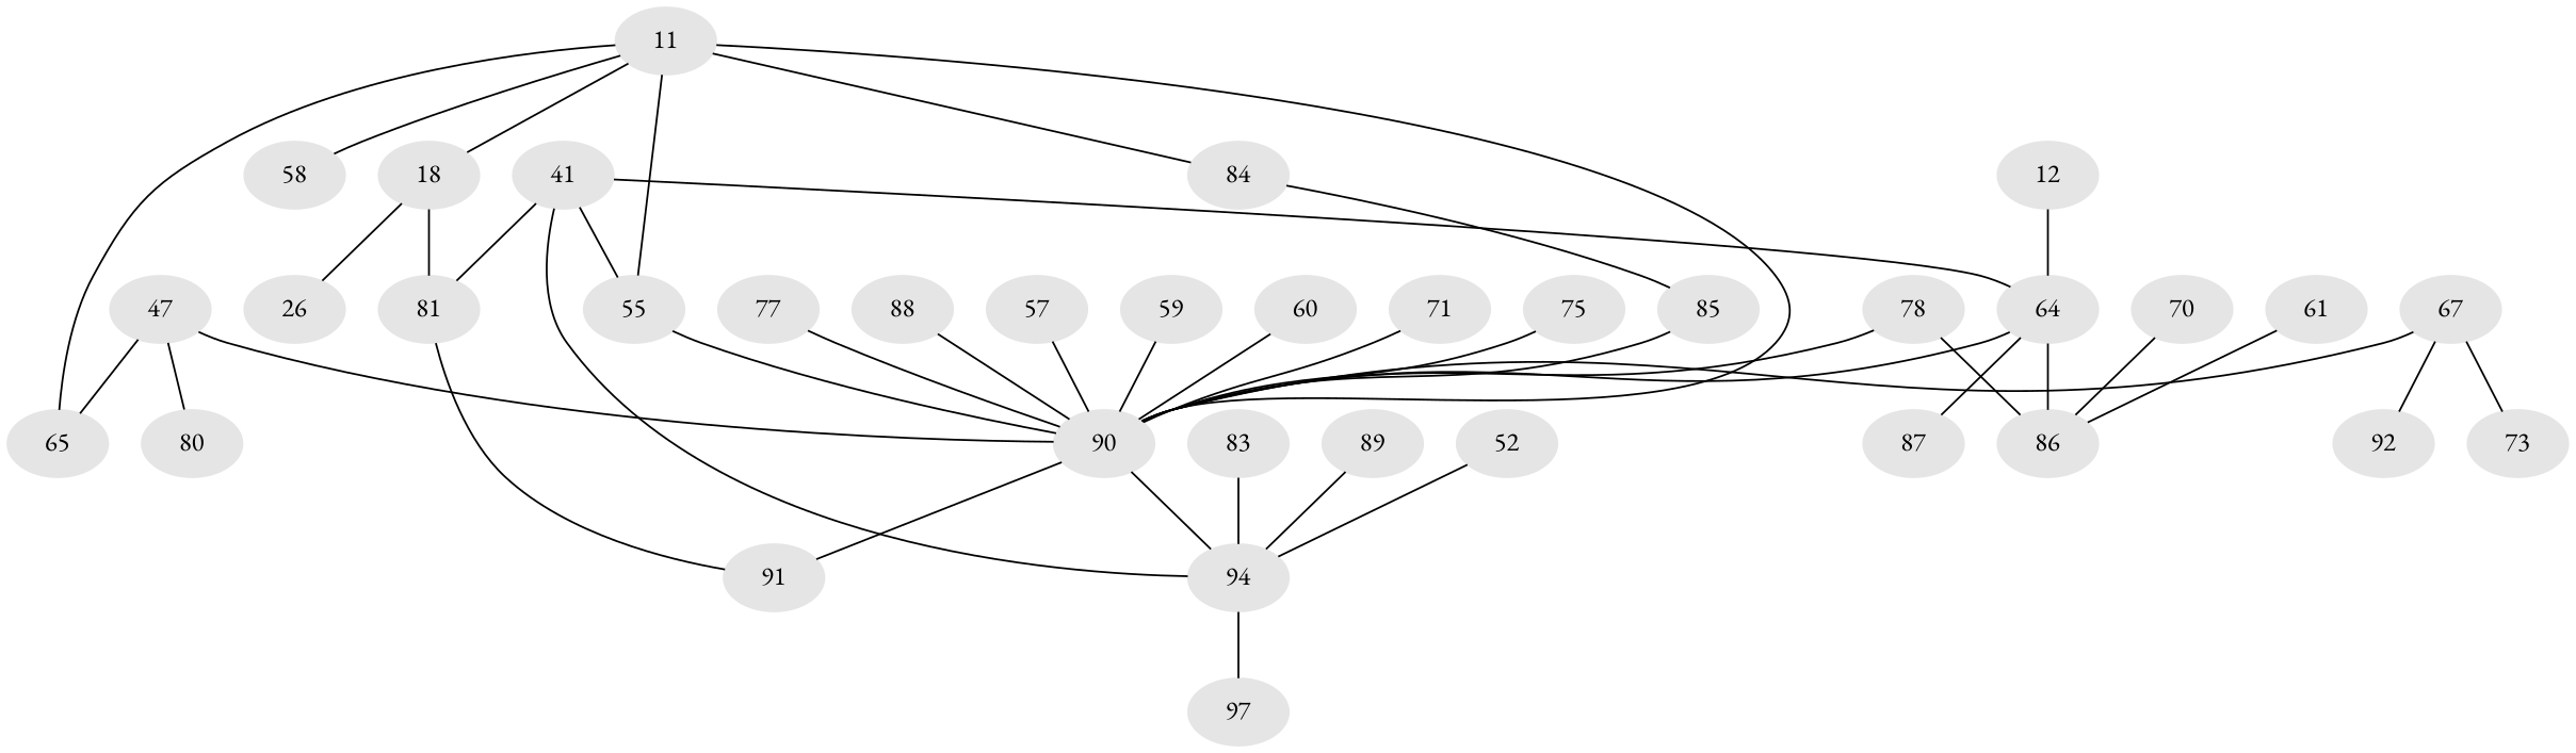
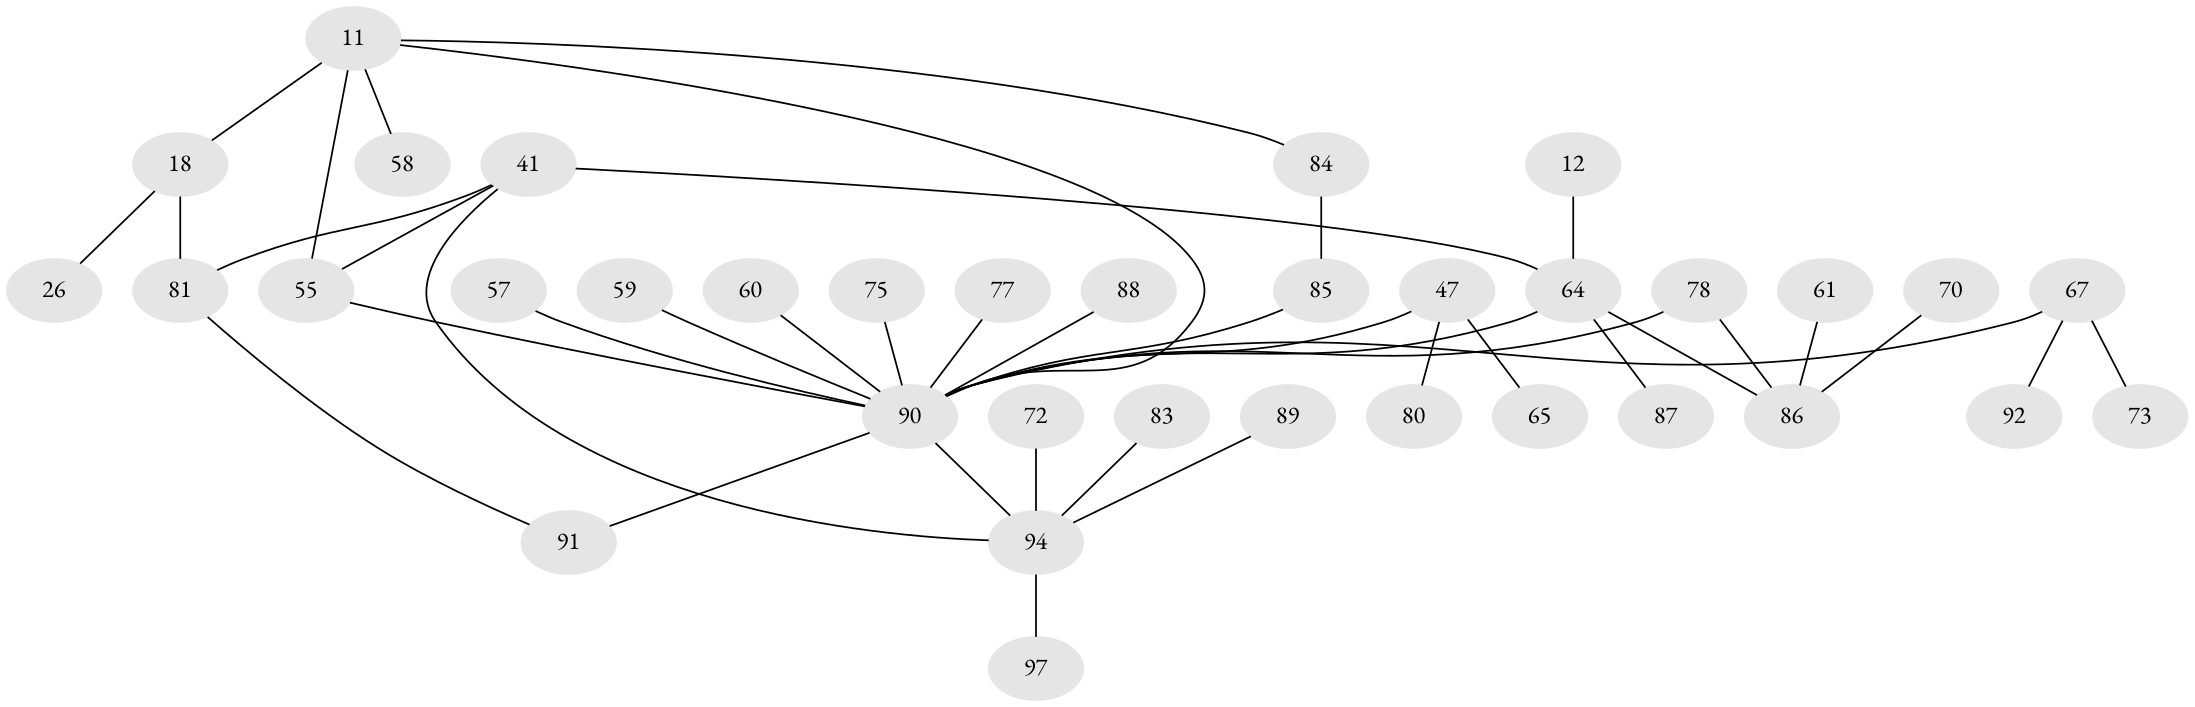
  graph {
    fontname="EB Garamond"
    node [color=gray90 fontname="EB Garamond" style=filled]
    edge [fontname="EB Garamond"]
    11 [super="+6"]
    18 [super="+10"]
    55 [super="+1+35"]
    58
    65 [super="+15"]
    84
    90 [super="+23+27+68+76"]
    26
    81 [super="+56"]
    85 [super="+79"]
    94 [super="+82"]
    91
    64 [super="+8+7"]
    86 [super="+51+52"]
    87 [super="+29"]
    12
    47 [super="+16+28+36"]
    80
    41 [super="+20+39+31"]
    n20 [label=97]
    92 [super="+30"]
    57
    59
    60 [super="+33"]
    61
    67 [super="+43"]
    73
    70
-   71
-   72 [label=52]
+   72
    75
    77
    78 [super="+74"]
    83
    88
    89
    11 -- 18
    11 -- 55 [weight=2]
    11 -- 58
-   11 -- 65
    11 -- 84
    11 -- 90
    18 -- 26
    18 -- 81
    55 -- 90 [weight=2]
    84 -- 85
    90 -- 94
    90 -- 91
    81 -- 91
    85 -- 90
    94 -- n20
    64 -- 90 [weight=2]
    64 -- 86 [weight=3]
    64 -- 87
    12 -- 64
    47 -- 65
    47 -- 90 [weight=3]
    47 -- 80
    41 -- 55 [weight=2]
    41 -- 81
    41 -- 94
    41 -- 64 [weight=2]
    57 -- 90
    59 -- 90
    60 -- 90
    61 -- 86
    67 -- 90
    67 -- 92
    67 -- 73
    70 -- 86
-   71 -- 90
    72 -- 94
    75 -- 90
    77 -- 90
    78 -- 90
    78 -- 86
    83 -- 94
    88 -- 90
    89 -- 94
  }
